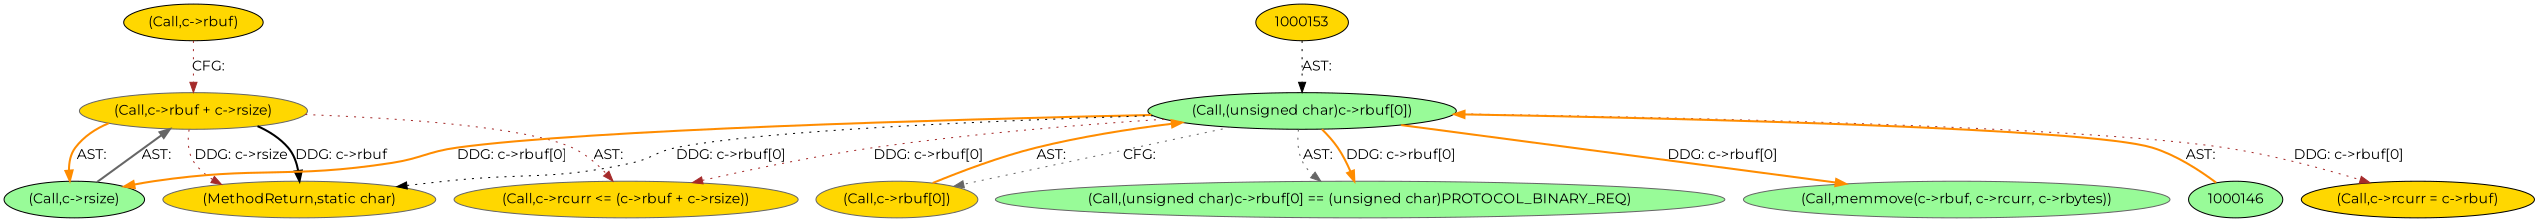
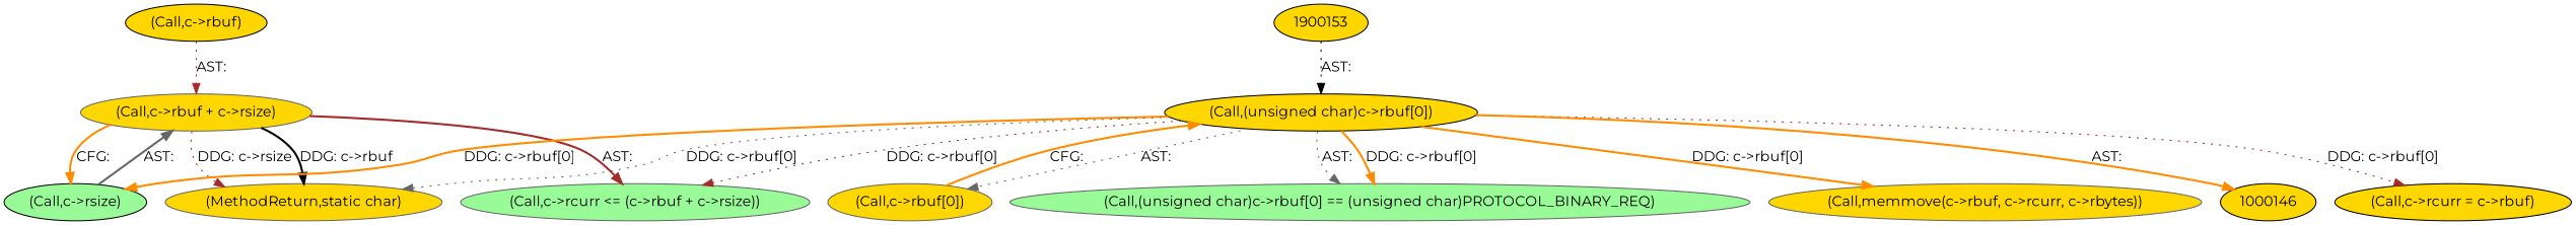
  digraph {
    fontname=Montserrat
    node [color=gray40 fillcolor=gold fontname=Montserrat style=filled]
    edge [color=darkorange fontname=Montserrat style=bold]
    n1 [label="(Call,c->rbuf + c->rsize)"]
-   n2 [label="(Call,c->rcurr <= (c->rbuf + c->rsize))"]
+   n2 [fillcolor=palegreen label="(Call,c->rcurr <= (c->rbuf + c->rsize))"]
    n3 [color=black fillcolor=palegreen label="(Call,c->rsize)"]
    n4 [label="(MethodReturn,static char)"]
-   n5 [color=black fillcolor=palegreen label="(Call,(unsigned char)c->rbuf[0])"]
+   n5 [color=black label="(Call,(unsigned char)c->rbuf[0])"]
    n6 [label="(Call,c->rbuf[0])"]
-   n7 [fillcolor=palegreen label="(Call,memmove(c->rbuf, c->rcurr, c->rbytes))"]
+   n7 [label="(Call,memmove(c->rbuf, c->rcurr, c->rbytes))"]
    n8 [fillcolor=palegreen label="(Call,(unsigned char)c->rbuf[0] == (unsigned char)PROTOCOL_BINARY_REQ)"]
    n9 [color=black label="(Call,c->rcurr = c->rbuf)"]
    n10 [color=black label="(Call,c->rbuf)"]
-   1000146 [color=black fillcolor=palegreen]
-   1000153 [color=black]
-   n1 -> n2 [color=brown label="AST: " style=dotted]
-   n1 -> n3 [label="AST: "]
+   1000146 [color=black]
+   1000153 [color=black label=1900153]
+   n1 -> n2 [color=brown label="AST: "]
+   n1 -> n3 [label="CFG: "]
    n1 -> n4 [color=brown label="DDG: c->rsize" style=dotted]
    n1 -> n4 [color=black label="DDG: c->rbuf"]
    n3 -> n1 [color=gray40 label="AST: "]
    n5 -> n2 [color=brown label="DDG: c->rbuf[0]" style=dotted]
    n5 -> n3 [label="DDG: c->rbuf[0]"]
-   n5 -> n4 [color=black label="DDG: c->rbuf[0]" style=dotted]
-   n5 -> n6 [color=gray40 label="CFG: " style=dotted]
+   n5 -> n4 [color=gray40 label="DDG: c->rbuf[0]" style=dotted]
+   n5 -> n6 [color=gray40 label="AST: " style=dotted]
    n5 -> n7 [label="DDG: c->rbuf[0]"]
    n5 -> n8 [color=gray40 label="AST: " style=dotted]
    n5 -> n8 [label="DDG: c->rbuf[0]"]
    n5 -> n9 [color=brown label="DDG: c->rbuf[0]" style=dotted]
-   n6 -> n5 [label="AST: "]
-   n10 -> n1 [color=brown label="CFG: " style=dotted]
-   1000146 -> n5 [label="AST: "]
+   n6 -> n5 [label="CFG: "]
+   n10 -> n1 [color=brown label="AST: " style=dotted]
+   n5 -> 1000146 [label="AST: "]
    1000153 -> n5 [color=black label="AST: " style=dotted]
  }
